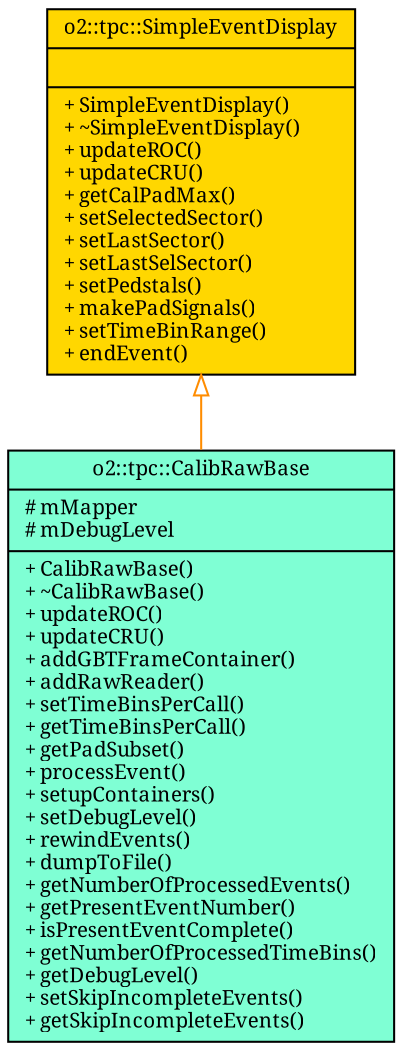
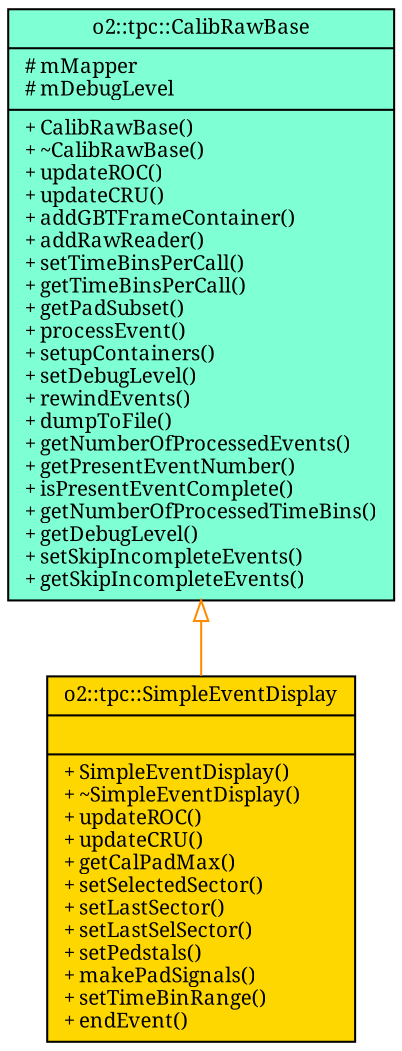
  digraph {
    fontname="Noto Serif"
    node [color=black fontname="Noto Serif" fontsize=10 shape=record style=filled]
    n1 [fillcolor=gold fontcolor=black height=0.2 label="{o2::tpc::SimpleEventDisplay\n||+ SimpleEventDisplay()\l+ ~SimpleEventDisplay()\l+ updateROC()\l+ updateCRU()\l+ getCalPadMax()\l+ setSelectedSector()\l+ setLastSector()\l+ setLastSelSector()\l+ setPedstals()\l+ makePadSignals()\l+ setTimeBinRange()\l+ endEvent()\l}" width=0.4]
    n2 [height=0.2 label="{o2::tpc::CalibRawBase\n|# mMapper\l# mDebugLevel\l|+ CalibRawBase()\l+ ~CalibRawBase()\l+ updateROC()\l+ updateCRU()\l+ addGBTFrameContainer()\l+ addRawReader()\l+ setTimeBinsPerCall()\l+ getTimeBinsPerCall()\l+ getPadSubset()\l+ processEvent()\l+ setupContainers()\l+ setDebugLevel()\l+ rewindEvents()\l+ dumpToFile()\l+ getNumberOfProcessedEvents()\l+ getPresentEventNumber()\l+ isPresentEventComplete()\l+ getNumberOfProcessedTimeBins()\l+ getDebugLevel()\l+ setSkipIncompleteEvents()\l+ getSkipIncompleteEvents()\l}" width=0.4 fillcolor=aquamarine]
-   n1 -> n2 [arrowtail=onormal color=darkorange dir=back fontname="Noto Serif" fontsize=10 labelfontname=Helvetica labelfontsize=10 style=solid]
+   n2 -> n1 [arrowtail=onormal color=darkorange dir=back fontname="Noto Serif" fontsize=10 labelfontname=Helvetica labelfontsize=10 style=solid]
  }
